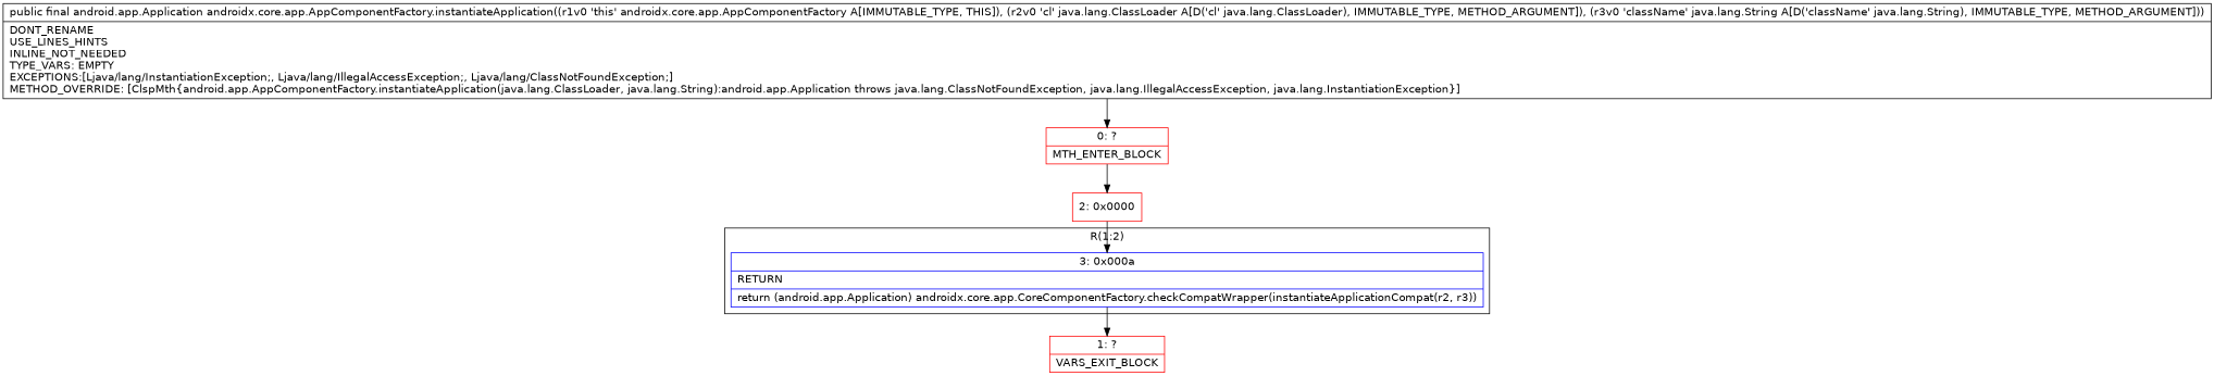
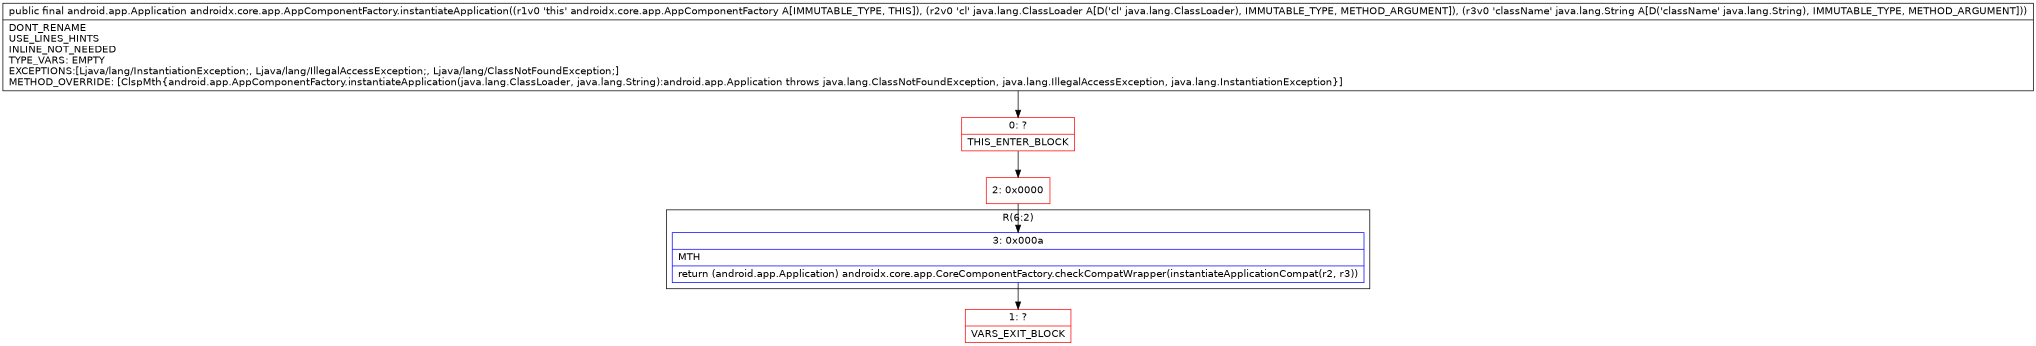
  digraph {
    fontname="DejaVu Sans"
    node [color=red fontname="DejaVu Sans" shape=record]
    edge [fontname="DejaVu Sans"]
-   n1 [color=blue label="{3\:\ 0x000a|RETURN\l|return (android.app.Application) androidx.core.app.CoreComponentFactory.checkCompatWrapper(instantiateApplicationCompat(r2, r3))\l}"]
+   n1 [color=blue label="{3\:\ 0x000a|MTH\l|return (android.app.Application) androidx.core.app.CoreComponentFactory.checkCompatWrapper(instantiateApplicationCompat(r2, r3))\l}"]
    n2 [label="{1\:\ ?|VARS_EXIT_BLOCK\l}"]
-   n3 [label="{0\:\ ?|MTH_ENTER_BLOCK\l}"]
+   n3 [label="{0\:\ ?|THIS_ENTER_BLOCK\l}"]
    n4 [label="{2\:\ 0x0000}"]
    n5 [label="{public final android.app.Application androidx.core.app.AppComponentFactory.instantiateApplication((r1v0 'this' androidx.core.app.AppComponentFactory A[IMMUTABLE_TYPE, THIS]), (r2v0 'cl' java.lang.ClassLoader A[D('cl' java.lang.ClassLoader), IMMUTABLE_TYPE, METHOD_ARGUMENT]), (r3v0 'className' java.lang.String A[D('className' java.lang.String), IMMUTABLE_TYPE, METHOD_ARGUMENT]))  | DONT_RENAME\lUSE_LINES_HINTS\lINLINE_NOT_NEEDED\lTYPE_VARS: EMPTY\lEXCEPTIONS:[Ljava\/lang\/InstantiationException;, Ljava\/lang\/IllegalAccessException;, Ljava\/lang\/ClassNotFoundException;]\lMETHOD_OVERRIDE: [ClspMth\{android.app.AppComponentFactory.instantiateApplication(java.lang.ClassLoader, java.lang.String):android.app.Application throws java.lang.ClassNotFoundException, java.lang.IllegalAccessException, java.lang.InstantiationException\}]\l}" color=""]
    subgraph cluster_1 {
-     label="R(1:2)"
+     label="R(6:2)"
      n1
    }
    n1 -> n2
    n3 -> n4
    n4 -> n1
    n5 -> n3
  }
